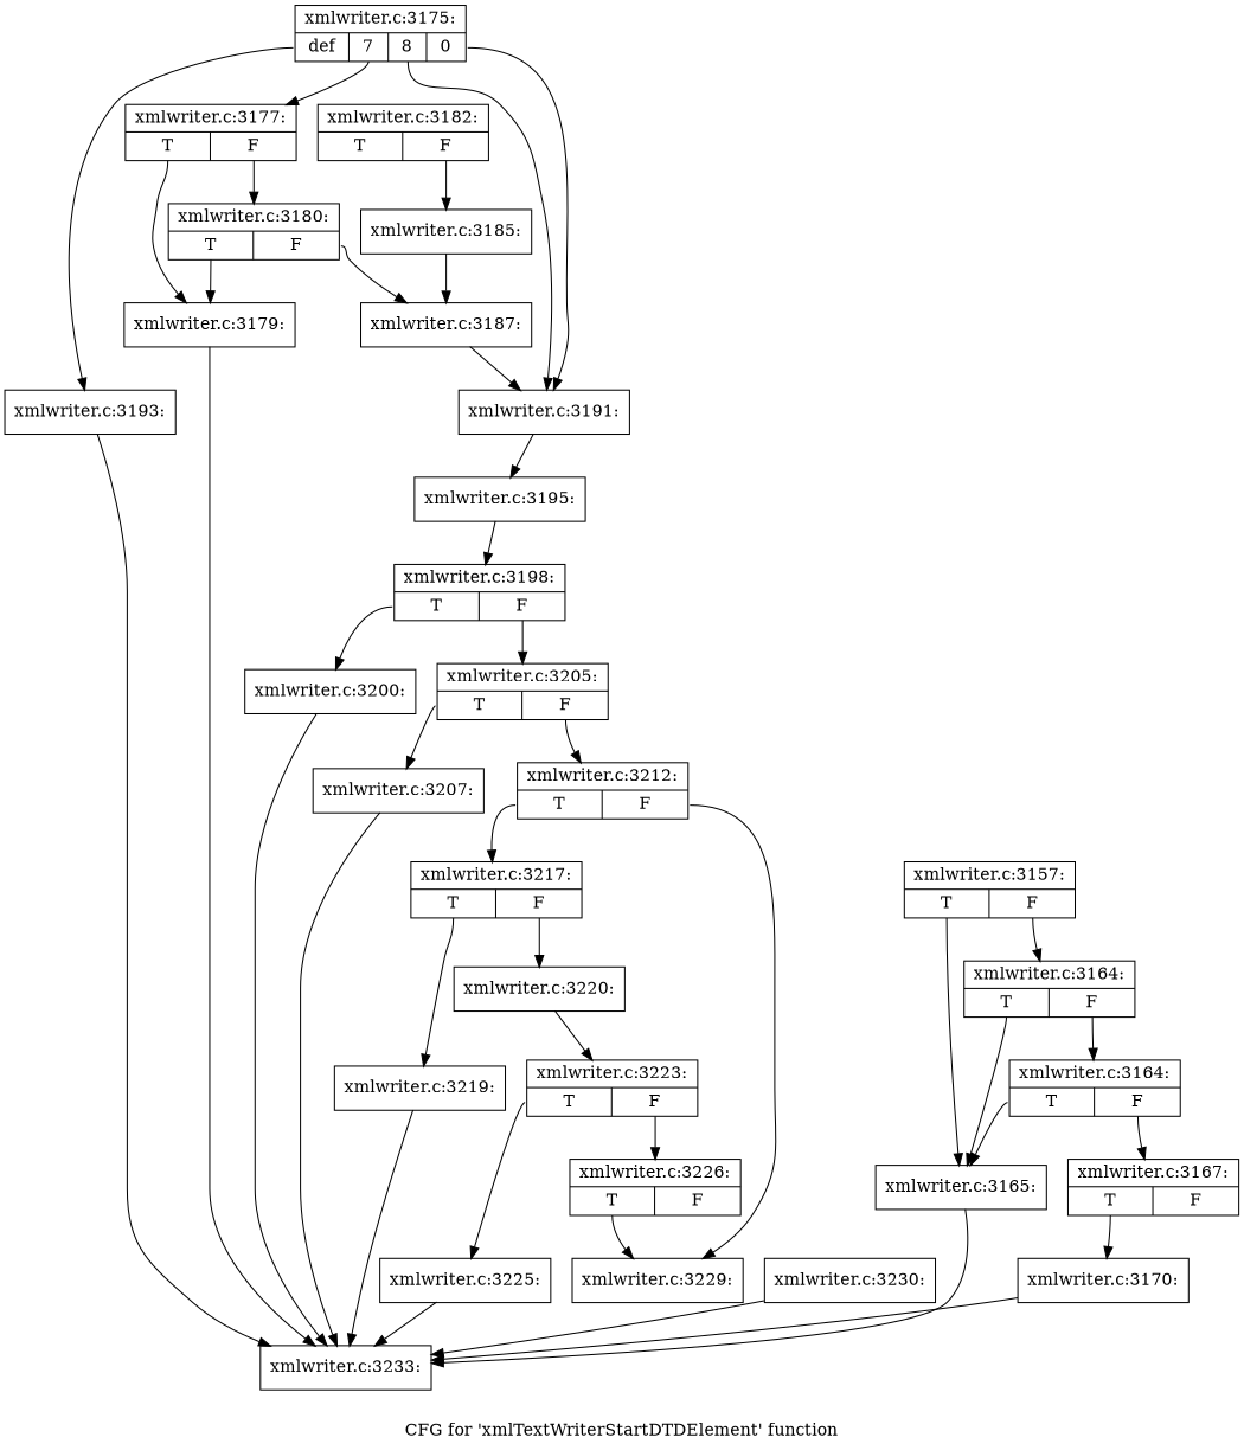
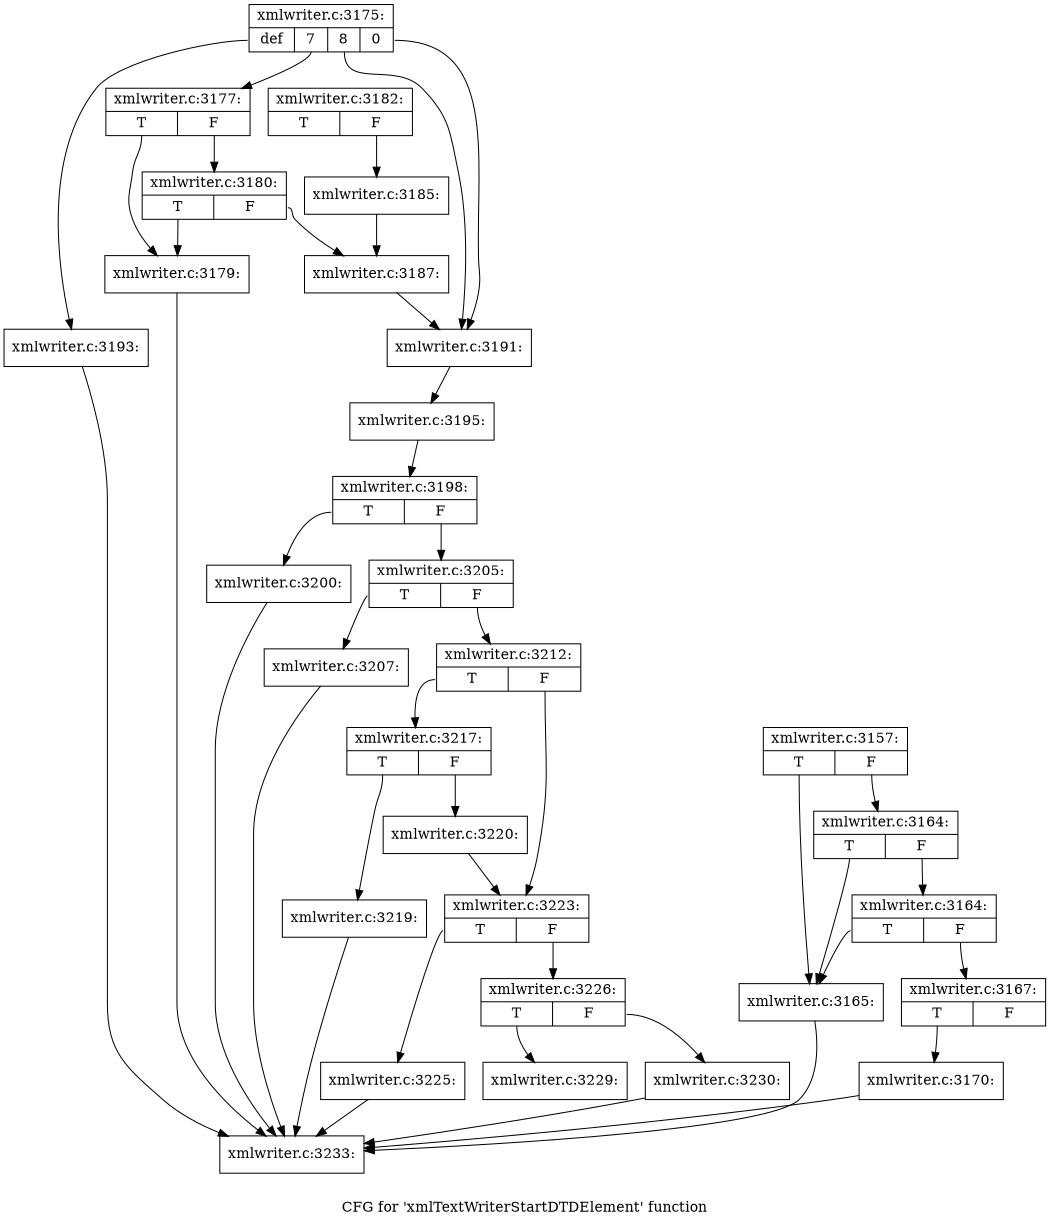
  digraph {
    label="CFG for 'xmlTextWriterStartDTDElement' function"
    node [shape=record]
    n1 [label="{xmlwriter.c:3157:|{<s0>T|<s1>F}}"]
    n2 [label="{xmlwriter.c:3165:}"]
    n3 [label="{xmlwriter.c:3164:|{<s0>T|<s1>F}}"]
    n4 [label="{xmlwriter.c:3233:}"]
    n5 [label="{xmlwriter.c:3164:|{<s0>T|<s1>F}}"]
    n6 [label="{xmlwriter.c:3167:|{<s0>T|<s1>F}}"]
    n7 [label="{xmlwriter.c:3170:}"]
    n8 [label="{xmlwriter.c:3175:|{<s0>def|<s1>7|<s2>8|<s3>0}}"]
    n9 [label="{xmlwriter.c:3193:}"]
    n10 [label="{xmlwriter.c:3177:|{<s0>T|<s1>F}}"]
    n11 [label="{xmlwriter.c:3191:}"]
    n12 [label="{xmlwriter.c:3198:|{<s0>T|<s1>F}}"]
    n13 [label="{xmlwriter.c:3200:}"]
    n14 [label="{xmlwriter.c:3205:|{<s0>T|<s1>F}}"]
    n15 [label="{xmlwriter.c:3179:}"]
    n16 [label="{xmlwriter.c:3180:|{<s0>T|<s1>F}}"]
    n17 [label="{xmlwriter.c:3195:}"]
    n18 [label="{xmlwriter.c:3207:}"]
    n19 [label="{xmlwriter.c:3212:|{<s0>T|<s1>F}}"]
    n20 [label="{xmlwriter.c:3187:}"]
    n21 [label="{xmlwriter.c:3182:|{<s0>T|<s1>F}}"]
    n22 [label="{xmlwriter.c:3185:}"]
    n23 [label="{xmlwriter.c:3217:|{<s0>T|<s1>F}}"]
    n24 [label="{xmlwriter.c:3223:|{<s0>T|<s1>F}}"]
    n25 [label="{xmlwriter.c:3219:}"]
    n26 [label="{xmlwriter.c:3220:}"]
    n27 [label="{xmlwriter.c:3225:}"]
    n28 [label="{xmlwriter.c:3226:|{<s0>T|<s1>F}}"]
    n29 [label="{xmlwriter.c:3229:}"]
    n30 [label="{xmlwriter.c:3230:}"]
    n1 -> n2 [tailport=s0]
    n1 -> n3 [tailport=s1]
    n2 -> n4
    n3 -> n2 [tailport=s0]
    n3 -> n5 [tailport=s1]
    n5 -> n2 [tailport=s0]
    n5 -> n6 [tailport=s1]
    n6 -> n7 [tailport=s0]
    n7 -> n4
    n8 -> n9 [tailport=s0]
    n8 -> n10 [tailport=s1]
    n8 -> n11 [tailport=s2]
    n8 -> n11 [tailport=s3]
    n9 -> n4
    n10 -> n15 [tailport=s0]
    n10 -> n16 [tailport=s1]
    n11 -> n17
    n12 -> n13 [tailport=s0]
    n12 -> n14 [tailport=s1]
    n13 -> n4
    n14 -> n18 [tailport=s0]
    n14 -> n19 [tailport=s1]
    n15 -> n4
    n16 -> n15 [tailport=s0]
    n16 -> n20 [tailport=s1]
    n17 -> n12
    n18 -> n4
    n19 -> n23 [tailport=s0]
-   n19 -> n29 [tailport=s1]
+   n19 -> n24 [tailport=s1]
    n20 -> n11
    n21 -> n22 [tailport=s1]
    n22 -> n20
    n23 -> n25 [tailport=s0]
    n23 -> n26 [tailport=s1]
    n24 -> n27 [tailport=s0]
    n24 -> n28 [tailport=s1]
    n25 -> n4
    n26 -> n24
    n27 -> n4
    n28 -> n29 [tailport=s0]
+   n28 -> n30 [tailport=s1]
    n30 -> n4
  }
